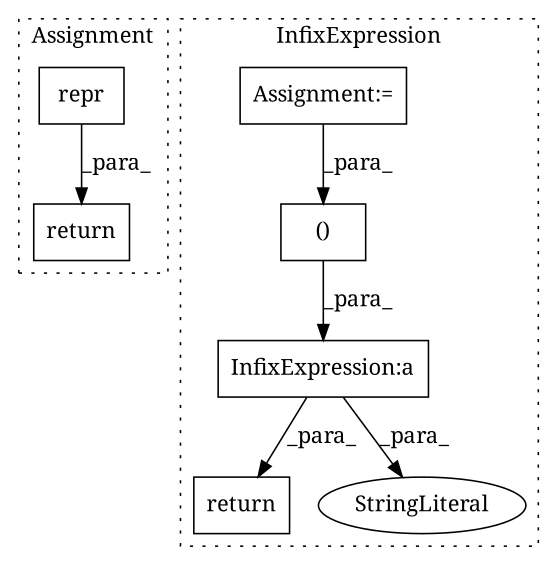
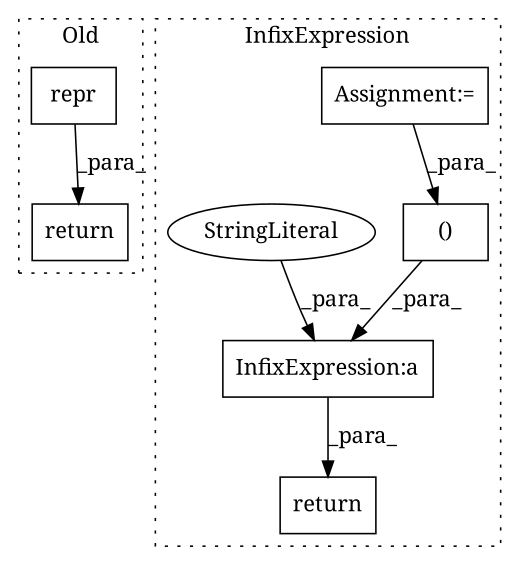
  digraph {
    fontname="Noto Serif"
    node [a=41 fontname="Noto Serif" l=7 shape=box]
    edge [fontname="Noto Serif"]
    n1 [a=32 l="5,1" label=repr s="660,667"]
    n2 [label=return s=972]
    n3 [label=return s=379]
    n4 [a=7 l=1 label="Assignment:=" s=333]
    n5 [a=106 l=28 label="()" s=876]
    n6 [a=27 l=8 label="InfixExpression:a" s=868]
    n7 [a=45 l=463 label=StringLiteral s=405 shape=ellipse]
    subgraph cluster_1 {
-     label=Assignment
+     label=Old
      style=dotted
      n1
      n2
    }
    subgraph cluster_2 {
      label=InfixExpression
      style=dotted
      n3
      n4
      n5
      n6
      n7
    }
    n1 -> n2 [label=_para_]
    n4 -> n5 [label=_para_]
    n5 -> n6 [label=_para_]
    n6 -> n3 [label=_para_]
-   n6 -> n7 [label=_para_]
+   n7 -> n6 [label=_para_]
  }
